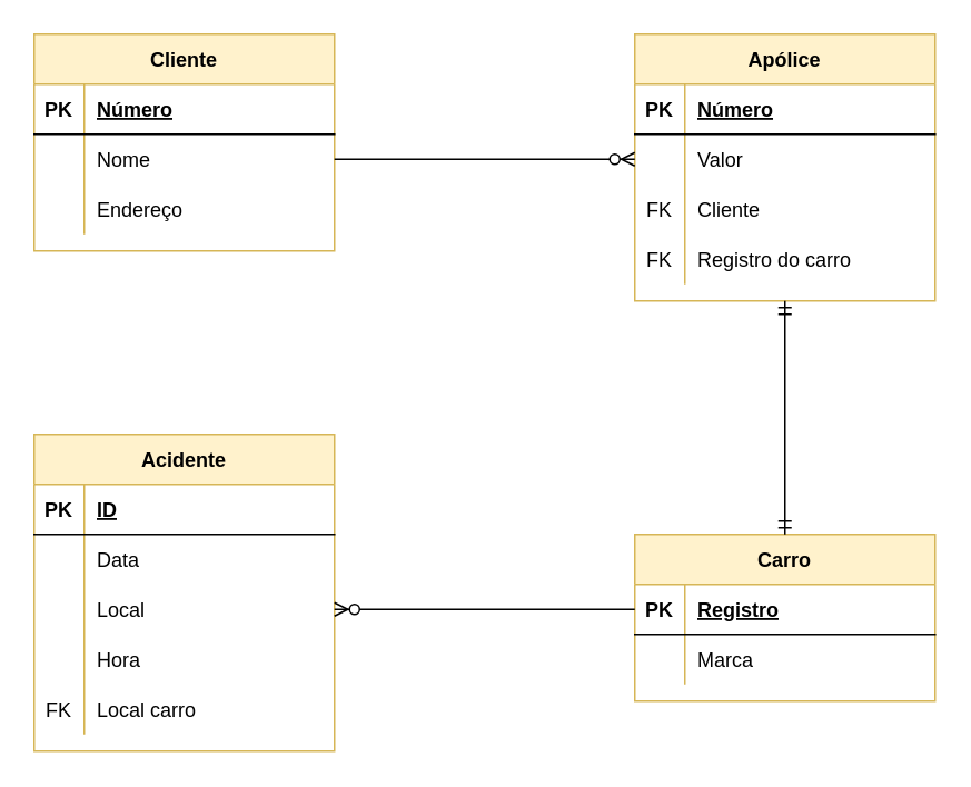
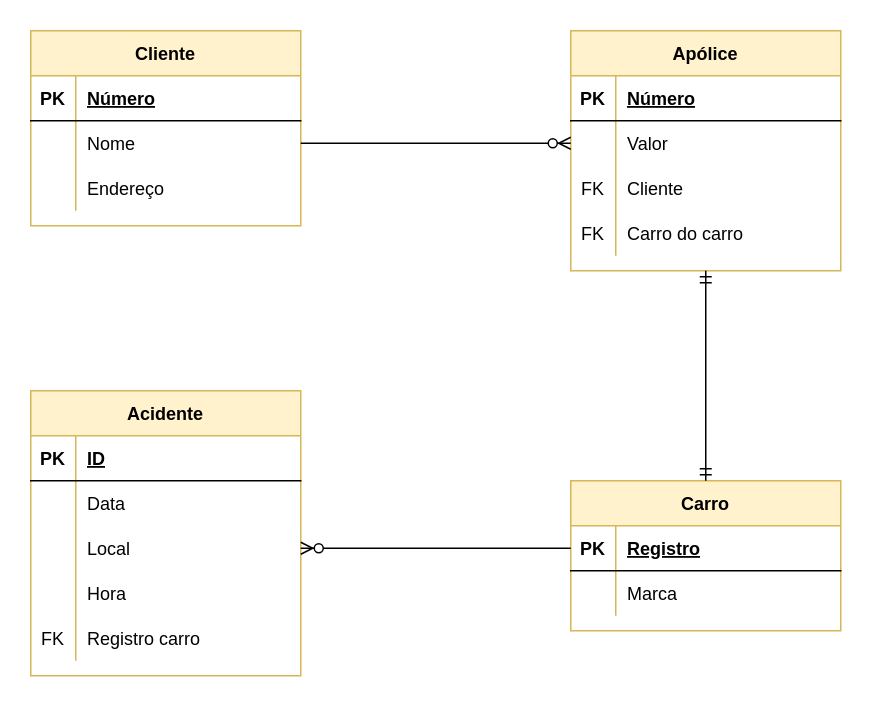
  <mxCell id="0" />
  <mxCell id="1" parent="0" />
  <mxCell id="2" value="Cliente" style="shape=table;startSize=30;container=1;collapsible=1;childLayout=tableLayout;fixedRows=1;rowLines=0;fontStyle=1;align=center;resizeLast=1;fillColor=#fff2cc;strokeColor=#d6b656;" parent="1" vertex="1"><mxGeometry x="20" y="20" width="180" height="130" as="geometry" /></mxCell>
  <mxCell id="3" value="" style="shape=tableRow;horizontal=0;startSize=0;swimlaneHead=0;swimlaneBody=0;fillColor=none;collapsible=0;dropTarget=0;points=[[0,0.5],[1,0.5]];portConstraint=eastwest;top=0;left=0;right=0;bottom=1;" parent="2" vertex="1"><mxGeometry y="30" width="180" height="30" as="geometry" /></mxCell>
  <mxCell id="4" value="PK" style="shape=partialRectangle;connectable=0;fillColor=none;top=0;left=0;bottom=0;right=0;fontStyle=1;overflow=hidden;" parent="3" vertex="1"><mxGeometry width="30" height="30" as="geometry"><mxRectangle width="30" height="30" as="alternateBounds" /></mxGeometry></mxCell>
  <mxCell id="5" value="Número" style="shape=partialRectangle;connectable=0;fillColor=none;top=0;left=0;bottom=0;right=0;align=left;spacingLeft=6;fontStyle=5;overflow=hidden;" parent="3" vertex="1"><mxGeometry x="30" width="150" height="30" as="geometry"><mxRectangle width="150" height="30" as="alternateBounds" /></mxGeometry></mxCell>
  <mxCell id="6" value="" style="shape=tableRow;horizontal=0;startSize=0;swimlaneHead=0;swimlaneBody=0;fillColor=none;collapsible=0;dropTarget=0;points=[[0,0.5],[1,0.5]];portConstraint=eastwest;top=0;left=0;right=0;bottom=0;" parent="2" vertex="1"><mxGeometry y="60" width="180" height="30" as="geometry" /></mxCell>
  <mxCell id="7" value="" style="shape=partialRectangle;connectable=0;fillColor=none;top=0;left=0;bottom=0;right=0;editable=1;overflow=hidden;" parent="6" vertex="1"><mxGeometry width="30" height="30" as="geometry"><mxRectangle width="30" height="30" as="alternateBounds" /></mxGeometry></mxCell>
  <mxCell id="8" value="Nome  " style="shape=partialRectangle;connectable=0;fillColor=none;top=0;left=0;bottom=0;right=0;align=left;spacingLeft=6;overflow=hidden;" parent="6" vertex="1"><mxGeometry x="30" width="150" height="30" as="geometry"><mxRectangle width="150" height="30" as="alternateBounds" /></mxGeometry></mxCell>
  <mxCell id="9" value="" style="shape=tableRow;horizontal=0;startSize=0;swimlaneHead=0;swimlaneBody=0;fillColor=none;collapsible=0;dropTarget=0;points=[[0,0.5],[1,0.5]];portConstraint=eastwest;top=0;left=0;right=0;bottom=0;" parent="2" vertex="1"><mxGeometry y="90" width="180" height="30" as="geometry" /></mxCell>
  <mxCell id="10" value="" style="shape=partialRectangle;connectable=0;fillColor=none;top=0;left=0;bottom=0;right=0;editable=1;overflow=hidden;" parent="9" vertex="1"><mxGeometry width="30" height="30" as="geometry"><mxRectangle width="30" height="30" as="alternateBounds" /></mxGeometry></mxCell>
  <mxCell id="11" value="Endereço" style="shape=partialRectangle;connectable=0;fillColor=none;top=0;left=0;bottom=0;right=0;align=left;spacingLeft=6;overflow=hidden;" parent="9" vertex="1"><mxGeometry x="30" width="150" height="30" as="geometry"><mxRectangle width="150" height="30" as="alternateBounds" /></mxGeometry></mxCell>
  <mxCell id="12" value="Apólice" style="shape=table;startSize=30;container=1;collapsible=1;childLayout=tableLayout;fixedRows=1;rowLines=0;fontStyle=1;align=center;resizeLast=1;fillColor=#fff2cc;strokeColor=#d6b656;" parent="1" vertex="1"><mxGeometry x="380" y="20" width="180" height="160" as="geometry"><mxRectangle x="360" y="190" width="80" height="30" as="alternateBounds" /></mxGeometry></mxCell>
  <mxCell id="13" value="" style="shape=tableRow;horizontal=0;startSize=0;swimlaneHead=0;swimlaneBody=0;fillColor=none;collapsible=0;dropTarget=0;points=[[0,0.5],[1,0.5]];portConstraint=eastwest;top=0;left=0;right=0;bottom=1;" parent="12" vertex="1"><mxGeometry y="30" width="180" height="30" as="geometry" /></mxCell>
  <mxCell id="14" value="PK" style="shape=partialRectangle;connectable=0;fillColor=none;top=0;left=0;bottom=0;right=0;fontStyle=1;overflow=hidden;" parent="13" vertex="1"><mxGeometry width="30" height="30" as="geometry"><mxRectangle width="30" height="30" as="alternateBounds" /></mxGeometry></mxCell>
  <mxCell id="15" value="Número" style="shape=partialRectangle;connectable=0;fillColor=none;top=0;left=0;bottom=0;right=0;align=left;spacingLeft=6;fontStyle=5;overflow=hidden;" parent="13" vertex="1"><mxGeometry x="30" width="150" height="30" as="geometry"><mxRectangle width="150" height="30" as="alternateBounds" /></mxGeometry></mxCell>
  <mxCell id="16" value="" style="shape=tableRow;horizontal=0;startSize=0;swimlaneHead=0;swimlaneBody=0;fillColor=none;collapsible=0;dropTarget=0;points=[[0,0.5],[1,0.5]];portConstraint=eastwest;top=0;left=0;right=0;bottom=0;" parent="12" vertex="1"><mxGeometry y="60" width="180" height="30" as="geometry" /></mxCell>
  <mxCell id="17" value="" style="shape=partialRectangle;connectable=0;fillColor=none;top=0;left=0;bottom=0;right=0;editable=1;overflow=hidden;" parent="16" vertex="1"><mxGeometry width="30" height="30" as="geometry"><mxRectangle width="30" height="30" as="alternateBounds" /></mxGeometry></mxCell>
  <mxCell id="18" value="Valor" style="shape=partialRectangle;connectable=0;fillColor=none;top=0;left=0;bottom=0;right=0;align=left;spacingLeft=6;overflow=hidden;" parent="16" vertex="1"><mxGeometry x="30" width="150" height="30" as="geometry"><mxRectangle width="150" height="30" as="alternateBounds" /></mxGeometry></mxCell>
  <mxCell id="19" value="" style="shape=tableRow;horizontal=0;startSize=0;swimlaneHead=0;swimlaneBody=0;fillColor=none;collapsible=0;dropTarget=0;points=[[0,0.5],[1,0.5]];portConstraint=eastwest;top=0;left=0;right=0;bottom=0;" parent="12" vertex="1"><mxGeometry y="90" width="180" height="30" as="geometry" /></mxCell>
  <mxCell id="20" value="FK" style="shape=partialRectangle;connectable=0;fillColor=none;top=0;left=0;bottom=0;right=0;editable=1;overflow=hidden;" parent="19" vertex="1"><mxGeometry width="30" height="30" as="geometry"><mxRectangle width="30" height="30" as="alternateBounds" /></mxGeometry></mxCell>
  <mxCell id="21" value="Cliente" style="shape=partialRectangle;connectable=0;fillColor=none;top=0;left=0;bottom=0;right=0;align=left;spacingLeft=6;overflow=hidden;" parent="19" vertex="1"><mxGeometry x="30" width="150" height="30" as="geometry"><mxRectangle width="150" height="30" as="alternateBounds" /></mxGeometry></mxCell>
  <mxCell id="22" value="" style="shape=tableRow;horizontal=0;startSize=0;swimlaneHead=0;swimlaneBody=0;fillColor=none;collapsible=0;dropTarget=0;points=[[0,0.5],[1,0.5]];portConstraint=eastwest;top=0;left=0;right=0;bottom=0;" parent="12" vertex="1"><mxGeometry y="120" width="180" height="30" as="geometry" /></mxCell>
  <mxCell id="23" value="FK" style="shape=partialRectangle;connectable=0;fillColor=none;top=0;left=0;bottom=0;right=0;editable=1;overflow=hidden;" parent="22" vertex="1"><mxGeometry width="30" height="30" as="geometry"><mxRectangle width="30" height="30" as="alternateBounds" /></mxGeometry></mxCell>
- <mxCell id="24" value="Registro do carro" style="shape=partialRectangle;connectable=0;fillColor=none;top=0;left=0;bottom=0;right=0;align=left;spacingLeft=6;overflow=hidden;" parent="22" vertex="1"><mxGeometry x="30" width="150" height="30" as="geometry"><mxRectangle width="150" height="30" as="alternateBounds" /></mxGeometry></mxCell>
+ <mxCell id="24" value="Carro do carro" style="shape=partialRectangle;connectable=0;fillColor=none;top=0;left=0;bottom=0;right=0;align=left;spacingLeft=6;overflow=hidden;" parent="22" vertex="1"><mxGeometry x="30" width="150" height="30" as="geometry"><mxRectangle width="150" height="30" as="alternateBounds" /></mxGeometry></mxCell>
  <mxCell id="25" value="Carro" style="shape=table;startSize=30;container=1;collapsible=1;childLayout=tableLayout;fixedRows=1;rowLines=0;fontStyle=1;align=center;resizeLast=1;fillColor=#fff2cc;strokeColor=#d6b656;" parent="1" vertex="1"><mxGeometry x="380" y="320" width="180" height="100" as="geometry" /></mxCell>
  <mxCell id="26" value="" style="shape=tableRow;horizontal=0;startSize=0;swimlaneHead=0;swimlaneBody=0;fillColor=none;collapsible=0;dropTarget=0;points=[[0,0.5],[1,0.5]];portConstraint=eastwest;top=0;left=0;right=0;bottom=1;" parent="25" vertex="1"><mxGeometry y="30" width="180" height="30" as="geometry" /></mxCell>
  <mxCell id="27" value="PK" style="shape=partialRectangle;connectable=0;fillColor=none;top=0;left=0;bottom=0;right=0;fontStyle=1;overflow=hidden;" parent="26" vertex="1"><mxGeometry width="30" height="30" as="geometry"><mxRectangle width="30" height="30" as="alternateBounds" /></mxGeometry></mxCell>
  <mxCell id="28" value="Registro" style="shape=partialRectangle;connectable=0;fillColor=none;top=0;left=0;bottom=0;right=0;align=left;spacingLeft=6;fontStyle=5;overflow=hidden;" parent="26" vertex="1"><mxGeometry x="30" width="150" height="30" as="geometry"><mxRectangle width="150" height="30" as="alternateBounds" /></mxGeometry></mxCell>
  <mxCell id="29" value="" style="shape=tableRow;horizontal=0;startSize=0;swimlaneHead=0;swimlaneBody=0;fillColor=none;collapsible=0;dropTarget=0;points=[[0,0.5],[1,0.5]];portConstraint=eastwest;top=0;left=0;right=0;bottom=0;" parent="25" vertex="1"><mxGeometry y="60" width="180" height="30" as="geometry" /></mxCell>
  <mxCell id="30" value="" style="shape=partialRectangle;connectable=0;fillColor=none;top=0;left=0;bottom=0;right=0;editable=1;overflow=hidden;" parent="29" vertex="1"><mxGeometry width="30" height="30" as="geometry"><mxRectangle width="30" height="30" as="alternateBounds" /></mxGeometry></mxCell>
  <mxCell id="31" value="Marca" style="shape=partialRectangle;connectable=0;fillColor=none;top=0;left=0;bottom=0;right=0;align=left;spacingLeft=6;overflow=hidden;" parent="29" vertex="1"><mxGeometry x="30" width="150" height="30" as="geometry"><mxRectangle width="150" height="30" as="alternateBounds" /></mxGeometry></mxCell>
  <mxCell id="32" value="Acidente" style="shape=table;startSize=30;container=1;collapsible=1;childLayout=tableLayout;fixedRows=1;rowLines=0;fontStyle=1;align=center;resizeLast=1;fillColor=#fff2cc;strokeColor=#d6b656;" parent="1" vertex="1"><mxGeometry x="20" y="260" width="180" height="190" as="geometry" /></mxCell>
  <mxCell id="33" value="" style="shape=tableRow;horizontal=0;startSize=0;swimlaneHead=0;swimlaneBody=0;fillColor=none;collapsible=0;dropTarget=0;points=[[0,0.5],[1,0.5]];portConstraint=eastwest;top=0;left=0;right=0;bottom=1;" parent="32" vertex="1"><mxGeometry y="30" width="180" height="30" as="geometry" /></mxCell>
  <mxCell id="34" value="PK" style="shape=partialRectangle;connectable=0;fillColor=none;top=0;left=0;bottom=0;right=0;fontStyle=1;overflow=hidden;" parent="33" vertex="1"><mxGeometry width="30" height="30" as="geometry"><mxRectangle width="30" height="30" as="alternateBounds" /></mxGeometry></mxCell>
  <mxCell id="35" value="ID" style="shape=partialRectangle;connectable=0;fillColor=none;top=0;left=0;bottom=0;right=0;align=left;spacingLeft=6;fontStyle=5;overflow=hidden;" parent="33" vertex="1"><mxGeometry x="30" width="150" height="30" as="geometry"><mxRectangle width="150" height="30" as="alternateBounds" /></mxGeometry></mxCell>
  <mxCell id="36" value="" style="shape=tableRow;horizontal=0;startSize=0;swimlaneHead=0;swimlaneBody=0;fillColor=none;collapsible=0;dropTarget=0;points=[[0,0.5],[1,0.5]];portConstraint=eastwest;top=0;left=0;right=0;bottom=0;" parent="32" vertex="1"><mxGeometry y="60" width="180" height="30" as="geometry" /></mxCell>
  <mxCell id="37" value="" style="shape=partialRectangle;connectable=0;fillColor=none;top=0;left=0;bottom=0;right=0;editable=1;overflow=hidden;" parent="36" vertex="1"><mxGeometry width="30" height="30" as="geometry"><mxRectangle width="30" height="30" as="alternateBounds" /></mxGeometry></mxCell>
  <mxCell id="38" value="Data" style="shape=partialRectangle;connectable=0;fillColor=none;top=0;left=0;bottom=0;right=0;align=left;spacingLeft=6;overflow=hidden;" parent="36" vertex="1"><mxGeometry x="30" width="150" height="30" as="geometry"><mxRectangle width="150" height="30" as="alternateBounds" /></mxGeometry></mxCell>
  <mxCell id="39" value="" style="shape=tableRow;horizontal=0;startSize=0;swimlaneHead=0;swimlaneBody=0;fillColor=none;collapsible=0;dropTarget=0;points=[[0,0.5],[1,0.5]];portConstraint=eastwest;top=0;left=0;right=0;bottom=0;" parent="32" vertex="1"><mxGeometry y="90" width="180" height="30" as="geometry" /></mxCell>
  <mxCell id="40" value="" style="shape=partialRectangle;connectable=0;fillColor=none;top=0;left=0;bottom=0;right=0;editable=1;overflow=hidden;" parent="39" vertex="1"><mxGeometry width="30" height="30" as="geometry"><mxRectangle width="30" height="30" as="alternateBounds" /></mxGeometry></mxCell>
  <mxCell id="41" value="Local" style="shape=partialRectangle;connectable=0;fillColor=none;top=0;left=0;bottom=0;right=0;align=left;spacingLeft=6;overflow=hidden;" parent="39" vertex="1"><mxGeometry x="30" width="150" height="30" as="geometry"><mxRectangle width="150" height="30" as="alternateBounds" /></mxGeometry></mxCell>
  <mxCell id="42" value="" style="shape=tableRow;horizontal=0;startSize=0;swimlaneHead=0;swimlaneBody=0;fillColor=none;collapsible=0;dropTarget=0;points=[[0,0.5],[1,0.5]];portConstraint=eastwest;top=0;left=0;right=0;bottom=0;" parent="32" vertex="1"><mxGeometry y="120" width="180" height="30" as="geometry" /></mxCell>
  <mxCell id="43" value="" style="shape=partialRectangle;connectable=0;fillColor=none;top=0;left=0;bottom=0;right=0;editable=1;overflow=hidden;" parent="42" vertex="1"><mxGeometry width="30" height="30" as="geometry"><mxRectangle width="30" height="30" as="alternateBounds" /></mxGeometry></mxCell>
  <mxCell id="44" value="Hora" style="shape=partialRectangle;connectable=0;fillColor=none;top=0;left=0;bottom=0;right=0;align=left;spacingLeft=6;overflow=hidden;" parent="42" vertex="1"><mxGeometry x="30" width="150" height="30" as="geometry"><mxRectangle width="150" height="30" as="alternateBounds" /></mxGeometry></mxCell>
  <mxCell id="45" value="" style="shape=tableRow;horizontal=0;startSize=0;swimlaneHead=0;swimlaneBody=0;fillColor=none;collapsible=0;dropTarget=0;points=[[0,0.5],[1,0.5]];portConstraint=eastwest;top=0;left=0;right=0;bottom=0;" parent="32" vertex="1"><mxGeometry y="150" width="180" height="30" as="geometry" /></mxCell>
  <mxCell id="46" value="FK" style="shape=partialRectangle;connectable=0;fillColor=none;top=0;left=0;bottom=0;right=0;editable=1;overflow=hidden;" parent="45" vertex="1"><mxGeometry width="30" height="30" as="geometry"><mxRectangle width="30" height="30" as="alternateBounds" /></mxGeometry></mxCell>
- <mxCell id="47" value="Local carro" style="shape=partialRectangle;connectable=0;fillColor=none;top=0;left=0;bottom=0;right=0;align=left;spacingLeft=6;overflow=hidden;" parent="45" vertex="1"><mxGeometry x="30" width="150" height="30" as="geometry"><mxRectangle width="150" height="30" as="alternateBounds" /></mxGeometry></mxCell>
+ <mxCell id="47" value="Registro carro" style="shape=partialRectangle;connectable=0;fillColor=none;top=0;left=0;bottom=0;right=0;align=left;spacingLeft=6;overflow=hidden;" parent="45" vertex="1"><mxGeometry x="30" width="150" height="30" as="geometry"><mxRectangle width="150" height="30" as="alternateBounds" /></mxGeometry></mxCell>
  <mxCell id="48" value="" style="edgeStyle=entityRelationEdgeStyle;fontSize=12;html=1;endArrow=ERzeroToMany;endFill=1;rounded=0;" parent="1" source="6" target="16" edge="1"><mxGeometry width="100" height="100" relative="1" as="geometry"><mxPoint x="230" y="170" as="sourcePoint" /><mxPoint x="330" y="70" as="targetPoint" /></mxGeometry></mxCell>
  <mxCell id="49" value="" style="fontSize=12;html=1;endArrow=ERmandOne;startArrow=ERmandOne;rounded=0;entryX=0.5;entryY=1;entryDx=0;entryDy=0;" parent="1" target="12" edge="1"><mxGeometry width="100" height="100" relative="1" as="geometry"><mxPoint x="470" y="320" as="sourcePoint" /><mxPoint x="410" y="430" as="targetPoint" /></mxGeometry></mxCell>
  <mxCell id="50" value="" style="edgeStyle=entityRelationEdgeStyle;fontSize=12;html=1;endArrow=ERzeroToMany;endFill=1;rounded=0;exitX=0;exitY=0.5;exitDx=0;exitDy=0;" parent="1" source="26" target="39" edge="1"><mxGeometry width="100" height="100" relative="1" as="geometry"><mxPoint x="260" y="510" as="sourcePoint" /><mxPoint x="360" y="410" as="targetPoint" /></mxGeometry></mxCell>
